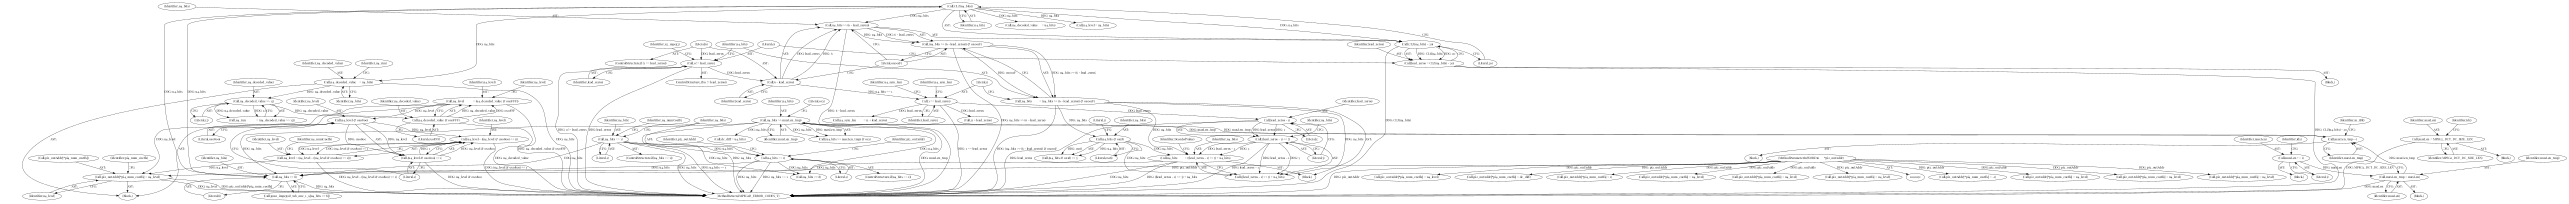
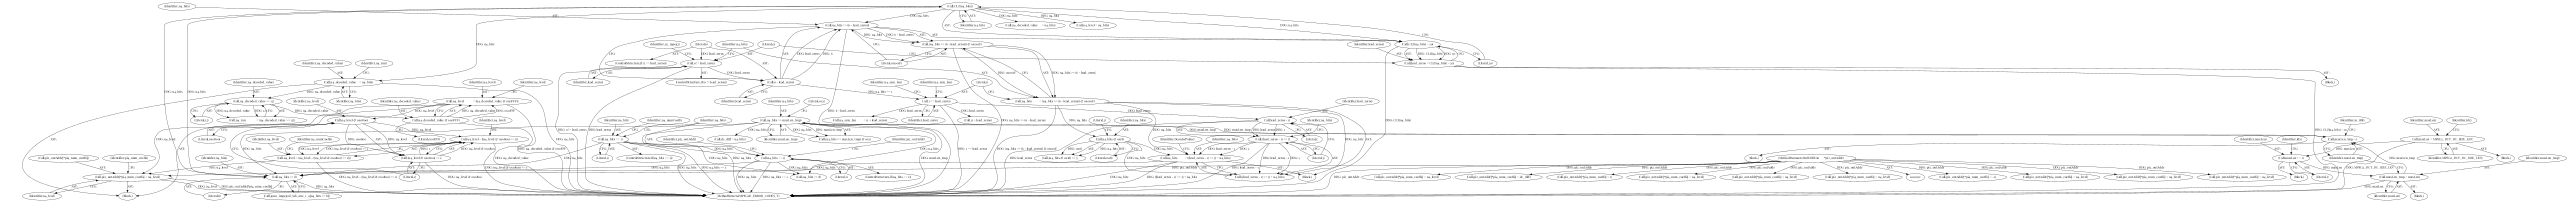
  digraph {
    fontname="Playfair Display"
    node [fontname="Playfair Display"]
    edge [fontname="Playfair Display"]
    n1 [label="(Call,pi2_outAddr[*pi4_num_coeffs] = u4_level)"]
    n2 [label="(Identifier,u4_level)"]
    n3 [label="(Block,)"]
    n4 [label="(MethodReturn,IMPEG2D_ERROR_CODES_T)"]
    n5 [label="(Call,u4_level = (u4_level - ((u4_level & 0x0800) << 1)))"]
    n6 [label="(Call,u4_level - ((u4_level & 0x0800) << 1))"]
    n7 [label="(Call,(u4_level & 0x0800) << 1)"]
    n8 [label="(Literal,1)"]
    n9 [label="(Call,u4_level & 0x0800)"]
    n10 [label="(Literal,0x0800)"]
    n11 [label="(Call,u4_level           = (u4_decoded_value & 0x0FFF))"]
    n12 [label="(Call,u4_decoded_value & 0x0FFF)"]
    n13 [label="(Literal,0x0FFF)"]
    n14 [label="(Call,u4_decoded_value >> 12)"]
    n15 [label="(Literal,12)"]
    n16 [label="(Call,u4_run             = (u4_decoded_value >> 12))"]
    n17 [label="(Call,u4_decoded_value    = u4_bits)"]
    n18 [label="(Identifier,u4_bits)"]
    n19 [label="(Call,CLZ(u4_bits))"]
    n20 [label="(Call,u4_bits >> 8)"]
    n21 [label="(Call,CLZ(u4_bits) - 20)"]
    n22 [label="(Call,u4_bits >> (6 - lead_zeros))"]
    n23 [label="(Identifier,u4_bits)"]
    n24 [label="(Call,u4_decoded_value     = u4_bits)"]
    n25 [label="(Call,u4_level = u4_bits)"]
    n26 [label="(Literal,8)"]
    n27 [label="(Call,gau2_impeg2d_tab_one_1_9[u4_bits >> 8])"]
    n28 [label="(Call,lead_zeros = CLZ(u4_bits) - 20)"]
    n29 [label="(Literal,20)"]
    n30 [label="(Call,6 - lead_zeros)"]
    n31 [label="(Call,(u4_bits >> (6 - lead_zeros)) & 0x001F)"]
    n32 [label="(Call,u4_bits == 1)"]
    n33 [label="(Call,u4_bits >> 8)"]
    n34 [label="(Literal,1)"]
    n35 [label="(ControlStructure,if(u4_bits == 1))"]
    n36 [label="(Call,u4_bits == 1)"]
    n37 [label="(Literal,1)"]
    n38 [label="(ControlStructure,if(u4_bits == 1))"]
    n39 [label="(Call,u4_bits         = ((lead_zeros - 1) << 5) + u4_bits)"]
    n40 [label="(Block,)"]
    n41 [label="(Call,((lead_zeros - 1) << 5) + u4_bits)"]
    n42 [label="(Call,(lead_zeros - 1) << 5)"]
    n43 [label="(Literal,5)"]
    n44 [label="(Call,lead_zeros - 1)"]
    n45 [label="(Literal,1)"]
    n46 [label="(Call,1 == lead_zeros)"]
    n47 [label="(Call,11 + lead_zeros)"]
    n48 [label="(Identifier,lead_zeros)"]
    n49 [label="(Call,u4_sym_len         = 11 + lead_zeros)"]
    n50 [label="(ControlStructure,if (1 == lead_zeros))"]
    n51 [label="(Identifier,lead_zeros)"]
    n52 [label="(Call,0 != lead_zeros)"]
    n53 [label="(ControlStructure,if (0 != lead_zeros))"]
    n54 [label="(Identifier,lead_zeros)"]
    n55 [label="(Block,)"]
    n56 [label="(Call,u4_bits & 0x18)"]
    n57 [label="(Call,(u4_bits & 0x18) >> 3)"]
    n58 [label="(Literal,0x18)"]
    n59 [label="(Call,u4_bits         = (u4_bits >> (6 - lead_zeros)) & 0x001F)"]
    n60 [label="(Literal,0x001F)"]
    n61 [label="(Call,u4_bits >> maxLen_tmp)"]
    n62 [label="(Call,maxLen_tmp--)"]
    n63 [label="(Call,dc_diff = u4_bits)"]
    n64 [label="(Identifier,maxLen_tmp)"]
    n65 [label="(Call,(u4_bits >> maxLen_tmp) & 0x1)"]
    n66 [label="(Block,)"]
    n67 [label="(Identifier,maxLen_tmp)"]
    n68 [label="(Call,maxLen_tmp = maxLen)"]
    n69 [label="(Identifier,maxLen)"]
    n70 [label="(Block,)"]
    n71 [label="(Call,maxLen = MPEG2_DCT_DC_SIZE_LEN)"]
    n72 [label="(Call,maxLen += 1)"]
    n73 [label="(Identifier,MPEG2_DCT_DC_SIZE_LEN)"]
    n74 [label="(Block,)"]
    n75 [label="(Literal,1)"]
    n76 [label="(Block,)"]
    n77 [label="(MethodParameterIn,WORD16      *pi2_outAddr)"]
    n78 [label="(Call,pi2_outAddr[*pi4_num_coeffs] = -1)"]
    n79 [label="(Call,pi2_outAddr[*pi4_num_coeffs] = u4_level)"]
    n80 [label="(Call,pi2_outAddr[*pi4_num_coeffs] = u4_level)"]
    n81 [label="(Call,pi2_outAddr[*pi4_num_coeffs] = u4_level)"]
    n82 [label="(Call,pi2_outAddr[*pi4_num_coeffs] = u4_level)"]
    n83 [label="(Call,pi2_outAddr[*pi4_num_coeffs] = dc_diff)"]
    n84 [label="(Call,pi2_outAddr[*pi4_num_coeffs] = 1)"]
    n85 [label="(Call,pi2_outAddr[*pi4_num_coeffs] = u4_level)"]
    n86 [label="(Call,pi2_outAddr[*pi4_num_coeffs] = u4_level)"]
    n87 [label="(Call,pi2_outAddr[*pi4_num_coeffs] = u4_level)"]
    1000152
    n89 [label="(Identifier,u4_bits)"]
    n90 [label="(Identifier,u4_bits)"]
    n91 [label="(Literal,6)"]
    n92 [label="(Identifier,u4_sym_len)"]
    n93 [label="(Identifier,u4_numCoeffs)"]
    n94 [label="(Identifier,maxLen_tmp)"]
    n95 [label="(Identifier,u4_bits)"]
    n96 [label="(Identifier,u4_decoded_value)"]
    n97 [label="(Identifier,m_iBit)"]
    n98 [label="(Identifier,maxLen)"]
    n99 [label="(Literal,1)"]
    n100 [label="(Identifier,idx)"]
    n101 [label="(Literal,3)"]
    n102 [label="(Identifier,u4_level)"]
    n103 [label="(Identifier,idx)"]
    n104 [label="(Identifier,u4_bits)"]
    n105 [label="(Identifier,u4_level)"]
    n106 [label="(Identifier,u4_bits)"]
    n107 [label="(Identifier,u2_mpeg2)"]
    n108 [label="(Identifier,u4_run)"]
    n109 [label="(Identifier,u4_bits)"]
    n110 [label="(Identifier,u4_level)"]
    n111 [label="(Identifier,u4_bits)"]
    n112 [label="(Call,pi2_outAddr[*pi4_num_coeffs])"]
    n113 [label="(Identifier,u4_level)"]
    n114 [label="(Identifier,u4_sym_len)"]
    n115 [label="(Identifier,u4_decoded_value)"]
    n116 [label="(Identifier,lead_zeros)"]
    n117 [label="(Identifier,u4_level)"]
    n118 [label="(Identifier,u4_decoded_value)"]
    n119 [label="(Identifier,pi4_num_coeffs)"]
    n120 [label="(Identifier,pi2_outAddr)"]
    n121 [label="(Identifier,u4_bits)"]
    n122 [label="(Identifier,DecodedValue)"]
    n123 [label="(Literal,0x1)"]
    n124 [label="(Literal,0)"]
    n125 [label="(Identifier,u4_numCoeffs)"]
    n126 [label="(Identifier,lead_zeros)"]
    n127 [label="(Identifier,pi2_outAddr)"]
    n128 [label="(Identifier,u4_bits)"]
    n129 [label="(Identifier,maxLen)"]
    n1 -> n2 [label="CFG: "]
    n1 -> n3 [label="AST: "]
    n1 -> n4 [label="DDG: u4_level"]
    n1 -> n4 [label="DDG: pi2_outAddr[*pi4_num_coeffs]"]
    n2 -> n1 [label="AST: "]
    n5 -> n1 [label="DDG: u4_level"]
    n5 -> n4 [label="DDG: u4_level - ((u4_level & 0x0800) << 1)"]
    n5 -> n6 [label="CFG: "]
    n6 -> n4 [label="DDG: (u4_level & 0x0800) << 1"]
    n6 -> n5 [label="AST: "]
    n6 -> n5 [label="DDG: u4_level"]
    n6 -> n5 [label="DDG: (u4_level & 0x0800) << 1"]
    n6 -> n7 [label="CFG: "]
    n7 -> n4 [label="DDG: u4_level & 0x0800"]
    n7 -> n6 [label="AST: "]
    n7 -> n6 [label="DDG: u4_level & 0x0800"]
    n7 -> n6 [label="DDG: 1"]
    n7 -> n8 [label="CFG: "]
    n8 -> n7 [label="AST: "]
    n8 -> n9 [label="CFG: "]
    n9 -> n6 [label="DDG: u4_level"]
    n9 -> n7 [label="AST: "]
    n9 -> n7 [label="DDG: u4_level"]
    n9 -> n7 [label="DDG: 0x0800"]
    n9 -> n10 [label="CFG: "]
    n10 -> n9 [label="AST: "]
    n11 -> n1 [label="DDG: u4_level"]
    n11 -> n3 [label="AST: "]
    n11 -> n4 [label="DDG: u4_decoded_value & 0x0FFF"]
    n11 -> n9 [label="DDG: u4_level"]
    n11 -> n12 [label="CFG: "]
    n12 -> n4 [label="DDG: u4_decoded_value"]
    n12 -> n11 [label="AST: "]
    n12 -> n11 [label="DDG: u4_decoded_value"]
    n12 -> n11 [label="DDG: 0x0FFF"]
    n12 -> n13 [label="CFG: "]
-   n13 -> n12 [label="AST: "]
    n14 -> n12 [label="DDG: u4_decoded_value"]
    n14 -> n15 [label="CFG: "]
    n14 -> n16 [label="AST: "]
    n14 -> n16 [label="DDG: u4_decoded_value"]
    n14 -> n16 [label="DDG: 12"]
    n15 -> n14 [label="AST: "]
    n16 -> n14 [label="CFG: "]
    n17 -> n3 [label="AST: "]
    n17 -> n4 [label="DDG: u4_bits"]
    n17 -> n14 [label="DDG: u4_decoded_value"]
    n17 -> n18 [label="CFG: "]
    n18 -> n17 [label="AST: "]
    n19 -> n17 [label="DDG: u4_bits"]
    n19 -> n20 [label="DDG: u4_bits"]
    n19 -> n21 [label="AST: "]
    n19 -> n21 [label="DDG: u4_bits"]
    n19 -> n22 [label="DDG: u4_bits"]
    n19 -> n23 [label="CFG: "]
    n19 -> n24 [label="DDG: u4_bits"]
    n19 -> n25 [label="DDG: u4_bits"]
    n20 -> n4 [label="DDG: u4_bits"]
    n20 -> n19 [label="DDG: u4_bits"]
    n20 -> n26 [label="CFG: "]
    n20 -> n27 [label="AST: "]
    n21 -> n4 [label="DDG: CLZ(u4_bits)"]
    n21 -> n28 [label="AST: "]
    n21 -> n28 [label="DDG: CLZ(u4_bits)"]
    n21 -> n28 [label="DDG: 20"]
    n21 -> n29 [label="CFG: "]
    n22 -> n4 [label="DDG: 6 - lead_zeros"]
    n22 -> n21 [label="AST: "]
-   n60 -> n30 [label="CFG: "]
+   n22 -> n30 [label="CFG: "]
    n22 -> n31 [label="AST: "]
    n22 -> n31 [label="DDG: u4_bits"]
    n22 -> n31 [label="DDG: 6 - lead_zeros"]
    n23 -> n19 [label="AST: "]
    n26 -> n20 [label="AST: "]
    n27 -> n20 [label="CFG: "]
    n28 -> n4 [label="DDG: CLZ(u4_bits) - 20"]
    n28 -> n21 [label="CFG: "]
    n28 -> n55 [label="AST: "]
    n29 -> n19 [label="CFG: "]
    n30 -> n22 [label="AST: "]
    n30 -> n22 [label="DDG: 6"]
    n30 -> n22 [label="DDG: lead_zeros"]
    n30 -> n46 [label="DDG: u4_bits == 1"]
    n30 -> n51 [label="CFG: "]
    n31 -> n4 [label="DDG: u4_bits >> (6 - lead_zeros)"]
    n31 -> n59 [label="AST: "]
    n31 -> n59 [label="DDG: u4_bits >> (6 - lead_zeros)"]
    n31 -> n59 [label="DDG: 0x001F"]
    n31 -> n60 [label="CFG: "]
    n32 -> n4 [label="DDG: u4_bits"]
    n32 -> n4 [label="DDG: u4_bits == 1"]
    n32 -> n20 [label="DDG: u4_bits"]
    n32 -> n33 [label="DDG: u4_bits"]
    n32 -> n34 [label="CFG: "]
    n32 -> n35 [label="AST: "]
    n34 -> n32 [label="AST: "]
    n36 -> n4 [label="DDG: u4_bits"]
    n36 -> n4 [label="DDG: u4_bits == 1"]
    n36 -> n20 [label="DDG: u4_bits"]
    n36 -> n32 [label="DDG: u4_bits"]
    n36 -> n33 [label="DDG: u4_bits"]
    n36 -> n37 [label="CFG: "]
    n36 -> n38 [label="AST: "]
    n37 -> n36 [label="AST: "]
    n39 -> n4 [label="DDG: u4_bits"]
    n39 -> n4 [label="DDG: ((lead_zeros - 1) << 5) + u4_bits"]
    n39 -> n20 [label="DDG: u4_bits"]
    n39 -> n40 [label="AST: "]
    n39 -> n41 [label="CFG: "]
    n41 -> n39 [label="AST: "]
    n42 -> n4 [label="DDG: lead_zeros - 1"]
    n42 -> n39 [label="DDG: lead_zeros - 1"]
    n42 -> n39 [label="DDG: 5"]
    n42 -> n41 [label="AST: "]
    n42 -> n41 [label="DDG: lead_zeros - 1"]
    n42 -> n41 [label="DDG: 5"]
    n42 -> n43 [label="CFG: "]
    n43 -> n42 [label="AST: "]
    n43 -> n44 [label="CFG: "]
    n44 -> n4 [label="DDG: lead_zeros"]
    n44 -> n42 [label="AST: "]
    n44 -> n42 [label="DDG: lead_zeros"]
    n44 -> n42 [label="DDG: 1"]
    n44 -> n45 [label="CFG: "]
    n45 -> n44 [label="AST: "]
    n46 -> n4 [label="DDG: 1 == lead_zeros"]
    n46 -> n44 [label="DDG: lead_zeros"]
    n46 -> n47 [label="DDG: lead_zeros"]
    n46 -> n48 [label="CFG: "]
    n46 -> n49 [label="DDG: lead_zeros"]
    n48 -> n46 [label="AST: "]
    n51 -> n30 [label="AST: "]
    n52 -> n4 [label="DDG: 0 != lead_zeros"]
    n52 -> n4 [label="DDG: lead_zeros"]
    n52 -> n30 [label="DDG: lead_zeros"]
    n52 -> n53 [label="AST: "]
    n52 -> n54 [label="CFG: "]
    n54 -> n52 [label="AST: "]
    n56 -> n39 [label="DDG: u4_bits"]
    n56 -> n41 [label="DDG: u4_bits"]
    n56 -> n57 [label="AST: "]
    n56 -> n57 [label="DDG: u4_bits"]
    n56 -> n57 [label="DDG: 0x18"]
    n56 -> n58 [label="CFG: "]
    n58 -> n56 [label="AST: "]
    n59 -> n4 [label="DDG: (u4_bits >> (6 - lead_zeros)) & 0x001F"]
    n59 -> n31 [label="CFG: "]
    n59 -> n39 [label="DDG: u4_bits"]
    n59 -> n40 [label="AST: "]
    n59 -> n41 [label="DDG: u4_bits"]
    n59 -> n56 [label="DDG: u4_bits"]
    n60 -> n22 [label="CFG: "]
    n60 -> n31 [label="AST: "]
    n61 -> n4 [label="DDG: maxLen_tmp"]
    n61 -> n4 [label="DDG: u4_bits"]
    n61 -> n20 [label="DDG: u4_bits"]
    n61 -> n33 [label="DDG: u4_bits"]
    n61 -> n62 [label="DDG: maxLen_tmp"]
    n61 -> n63 [label="DDG: u4_bits"]
    n61 -> n64 [label="CFG: "]
    n61 -> n65 [label="AST: "]
    n61 -> n65 [label="DDG: u4_bits"]
    n61 -> n65 [label="DDG: maxLen_tmp"]
    n62 -> n61 [label="DDG: maxLen_tmp"]
    n62 -> n66 [label="AST: "]
    n62 -> n67 [label="CFG: "]
    n64 -> n61 [label="AST: "]
    n67 -> n62 [label="AST: "]
    n67 -> n68 [label="CFG: "]
    n68 -> n4 [label="DDG: maxLen"]
    n68 -> n62 [label="DDG: maxLen_tmp"]
    n68 -> n69 [label="CFG: "]
    n68 -> n70 [label="AST: "]
    n69 -> n68 [label="AST: "]
    n71 -> n4 [label="DDG: MPEG2_DCT_DC_SIZE_LEN"]
+   n71 -> n72 [label="DDG: maxLen"]
    n71 -> n73 [label="CFG: "]
    n71 -> n74 [label="AST: "]
    n72 -> n68 [label="DDG: maxLen"]
    n72 -> n75 [label="CFG: "]
    n72 -> n76 [label="AST: "]
    n73 -> n71 [label="AST: "]
    n75 -> n72 [label="AST: "]
    n77 -> n1 [label="DDG: pi2_outAddr"]
    n77 -> n4 [label="DDG: pi2_outAddr"]
    n77 -> n78 [label="DDG: pi2_outAddr"]
    n77 -> n79 [label="DDG: pi2_outAddr"]
    n77 -> n80 [label="DDG: pi2_outAddr"]
    n77 -> n81 [label="DDG: pi2_outAddr"]
    n77 -> n82 [label="DDG: pi2_outAddr"]
    n77 -> n83 [label="DDG: pi2_outAddr"]
    n77 -> n84 [label="DDG: pi2_outAddr"]
    n77 -> n85 [label="DDG: pi2_outAddr"]
    n77 -> n86 [label="DDG: pi2_outAddr"]
    n77 -> n87 [label="DDG: pi2_outAddr"]
    n77 -> 1000152 [label="AST: "]
    n89 -> n36 [label="AST: "]
    n90 -> n42 [label="CFG: "]
    n91 -> n30 [label="AST: "]
    n91 -> n50 [label="AST: "]
    n91 -> n52 [label="DDG: lead_zeros"]
    n92 -> n46 [label="CFG: "]
    n93 -> n5 [label="CFG: "]
    n94 -> n68 [label="AST: "]
    n95 -> n61 [label="AST: "]
    n96 -> n17 [label="AST: "]
    n97 -> n62 [label="CFG: "]
    n98 -> n71 [label="AST: "]
    n99 -> n46 [label="AST: "]
    n99 -> n59 [label="CFG: "]
    n100 -> n71 [label="CFG: "]
    n101 -> n56 [label="CFG: "]
    n102 -> n9 [label="AST: "]
    n103 -> n72 [label="CFG: "]
    n104 -> n56 [label="AST: "]
    n105 -> n6 [label="AST: "]
    n106 -> n32 [label="AST: "]
    n106 -> n36 [label="CFG: "]
    n107 -> n52 [label="CFG: "]
    n108 -> n17 [label="CFG: "]
    n109 -> n52 [label="CFG: "]
    n109 -> n59 [label="AST: "]
    n110 -> n11 [label="AST: "]
    n111 -> n20 [label="AST: "]
    n112 -> n1 [label="AST: "]
    n113 -> n11 [label="CFG: "]
    n114 -> n46 [label="CFG: "]
    n115 -> n12 [label="AST: "]
    n116 -> n44 [label="AST: "]
    n117 -> n5 [label="AST: "]
    n118 -> n14 [label="AST: "]
    n119 -> n1 [label="CFG: "]
    n120 -> n32 [label="CFG: "]
    n121 -> n22 [label="AST: "]
    n122 -> n39 [label="CFG: "]
    n123 -> n61 [label="CFG: "]
    n124 -> n28 [label="CFG: "]
    n124 -> n52 [label="AST: "]
    n125 -> n36 [label="CFG: "]
    n126 -> n28 [label="AST: "]
    n127 -> n32 [label="CFG: "]
    n128 -> n39 [label="AST: "]
    n129 -> n72 [label="AST: "]
  }
